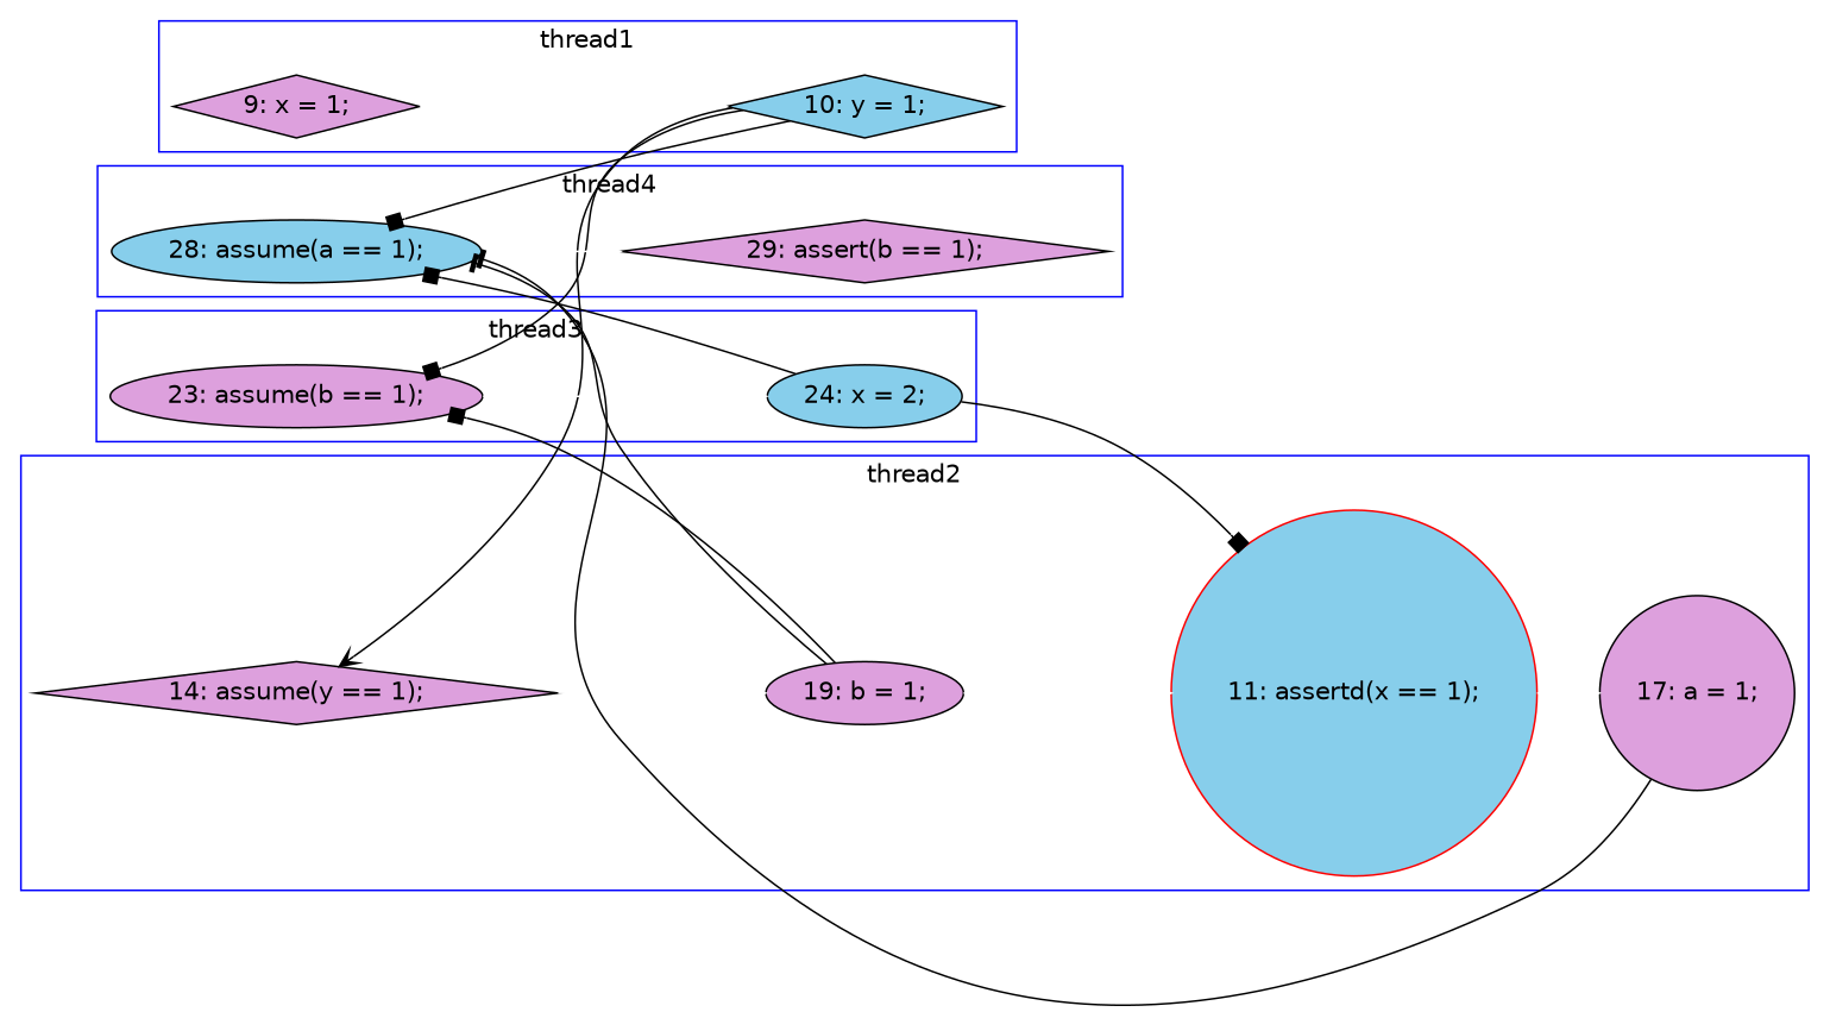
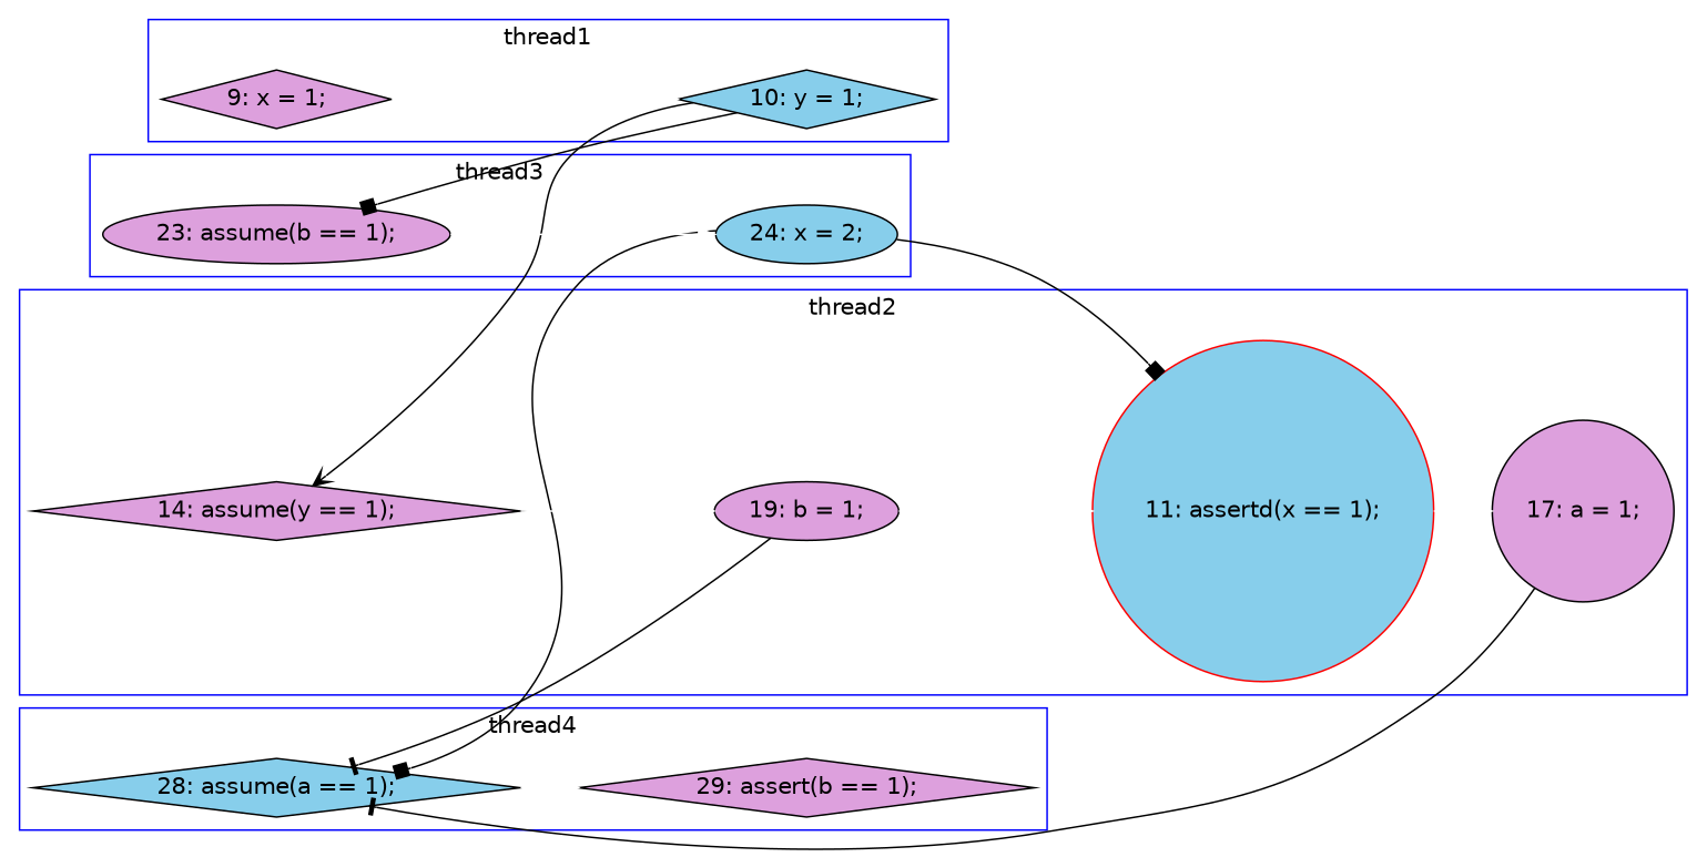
  digraph {
    fontname="DejaVu Sans"
    rankdir=LR
    node [fillcolor=plum fontname="DejaVu Sans" shape=diamond style=filled]
    edge [color=black fontname="DejaVu Sans" style=solid constraint=false]
    n1 [label="9: x = 1;"]
    n2 [fillcolor=skyblue label="10: y = 1;"]
-   n3 [fillcolor=skyblue label="28: assume(a == 1);" shape=ellipse]
+   n3 [fillcolor=skyblue label="28: assume(a == 1);"]
    n4 [label="29: assert(b == 1);"]
    n5 [fillcolor=skyblue label="24: x = 2;" shape=ellipse]
    n6 [label="23: assume(b == 1);" shape=ellipse]
    n7 [label="14: assume(y == 1);"]
    n8 [label="19: b = 1;" shape=ellipse]
    n9 [label="17: a = 1;" shape=circle]
    n10 [color=red fillcolor=skyblue label="11: assertd(x == 1);" shape=circle]
    subgraph cluster_1 {
      color=blue
      label=thread1
      n1
      n2
    }
    subgraph cluster_2 {
      color=blue
      label=thread4
      n3
      n4
    }
    subgraph cluster_3 {
      color=blue
      label=thread3
      n5
      n6
    }
    subgraph cluster_4 {
      color=blue
      label=thread2
      n7
      n8
      n9
      n10
    }
    n1 -> n2 [color=white constraint=""]
-   n2 -> n3 [arrowhead=box]
    n2 -> n6 [arrowhead=box]
    n2 -> n7 [arrowhead=vee]
    n3 -> n4 [color=white constraint=""]
    n5 -> n3 [arrowhead=box]
    n5 -> n10 [arrowhead=box]
    n6 -> n5 [color=white constraint=""]
    n7 -> n8 [color=white constraint=""]
    n8 -> n3 [arrowhead=tee]
-   n8 -> n6 [arrowhead=box]
    n8 -> n10 [color=white constraint=""]
    n9 -> n3 [arrowhead=tee]
    n10 -> n9 [color=white constraint=""]
  }
